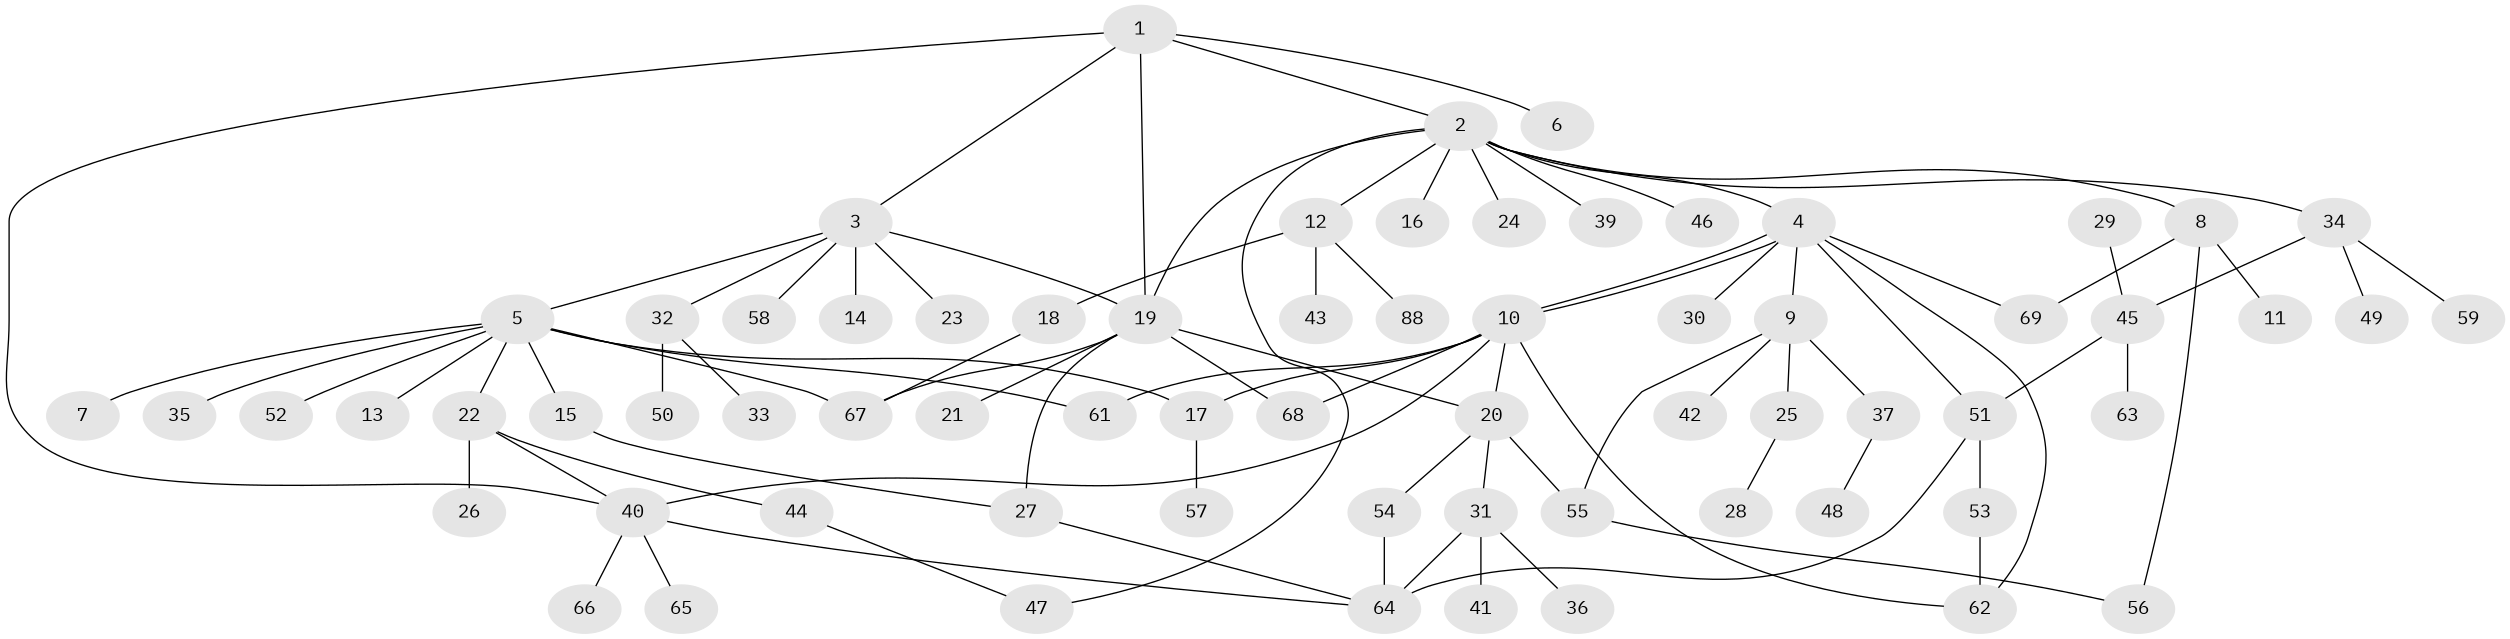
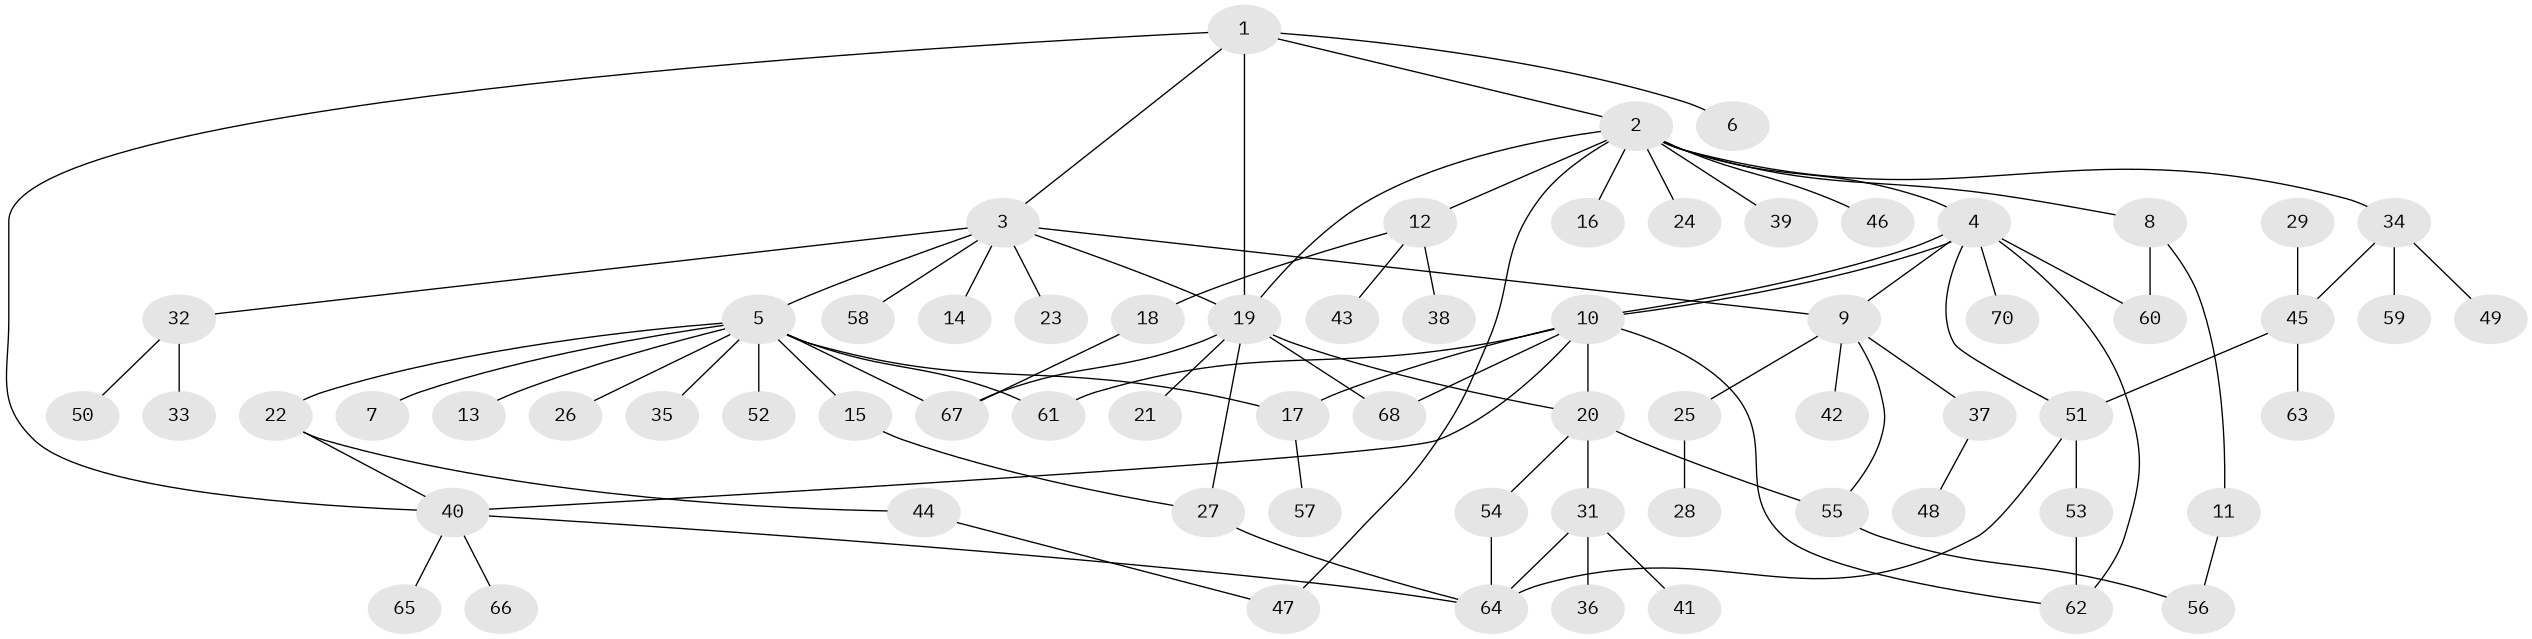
  graph {
    fontname="IBM Plex Mono"
    node [color=gray90 fontname="IBM Plex Mono" style=filled]
    edge [fontname="IBM Plex Mono"]
    1
    2
    3
    6
    19
    40
    4
    8
    12
    16
    24
    34
    39
    46
    47
    5
    9
    14
    23
    32
    58
    67
    20
    68
    27
    21
    64
    65
    66
    10
-   30
+   30 [label=70]
    51
-   60 [label=69]
+   60
    62
    11
    56
    18
-   38 [label=88]
+   38
    43
    45
    49
    59
    7
    13
    15
    17
    22
    26
    35
    52
    61
    25
    37
    42
    55
    33
    50
    53
    57
    44
    28
    48
    31
    54
    36
    41
    29
    63
    1 -- 2
    1 -- 3
    1 -- 6
    1 -- 19
    1 -- 40
    2 -- 19
    2 -- 4
    2 -- 8
    2 -- 12
    2 -- 16
    2 -- 24
    2 -- 34
    2 -- 39
    2 -- 46
    2 -- 47
    3 -- 19
    3 -- 5
+   3 -- 9
    3 -- 14
    3 -- 23
    3 -- 32
    3 -- 58
    19 -- 67
    19 -- 20
    19 -- 68
    19 -- 27
    19 -- 21
    40 -- 64
    40 -- 65
    40 -- 66
    4 -- 9
    4 -- 10
    4 -- 10
    4 -- 30
    4 -- 51
    4 -- 60
    4 -- 62
    8 -- 60
    8 -- 11
-   8 -- 56
+   11 -- 56
    12 -- 18
    12 -- 38
    12 -- 43
    34 -- 45
    34 -- 49
    34 -- 59
    5 -- 67
    5 -- 7
    5 -- 13
    5 -- 15
    5 -- 17
    5 -- 22
-   22 -- 26
+   5 -- 26
    5 -- 35
    5 -- 52
    5 -- 61
    9 -- 25
    9 -- 37
    9 -- 42
    9 -- 55
    32 -- 33
    32 -- 50
    20 -- 55
    20 -- 31
    20 -- 54
    27 -- 64
    10 -- 40
    10 -- 20
    10 -- 68
    10 -- 62
    10 -- 17
    10 -- 61
    51 -- 64
    51 -- 53
    18 -- 67
    45 -- 51
    45 -- 63
    15 -- 27
    17 -- 57
    22 -- 40
    22 -- 44
    25 -- 28
    37 -- 48
    55 -- 56
    53 -- 62
    44 -- 47
    31 -- 64
    31 -- 36
    31 -- 41
    54 -- 64
    29 -- 45
  }
